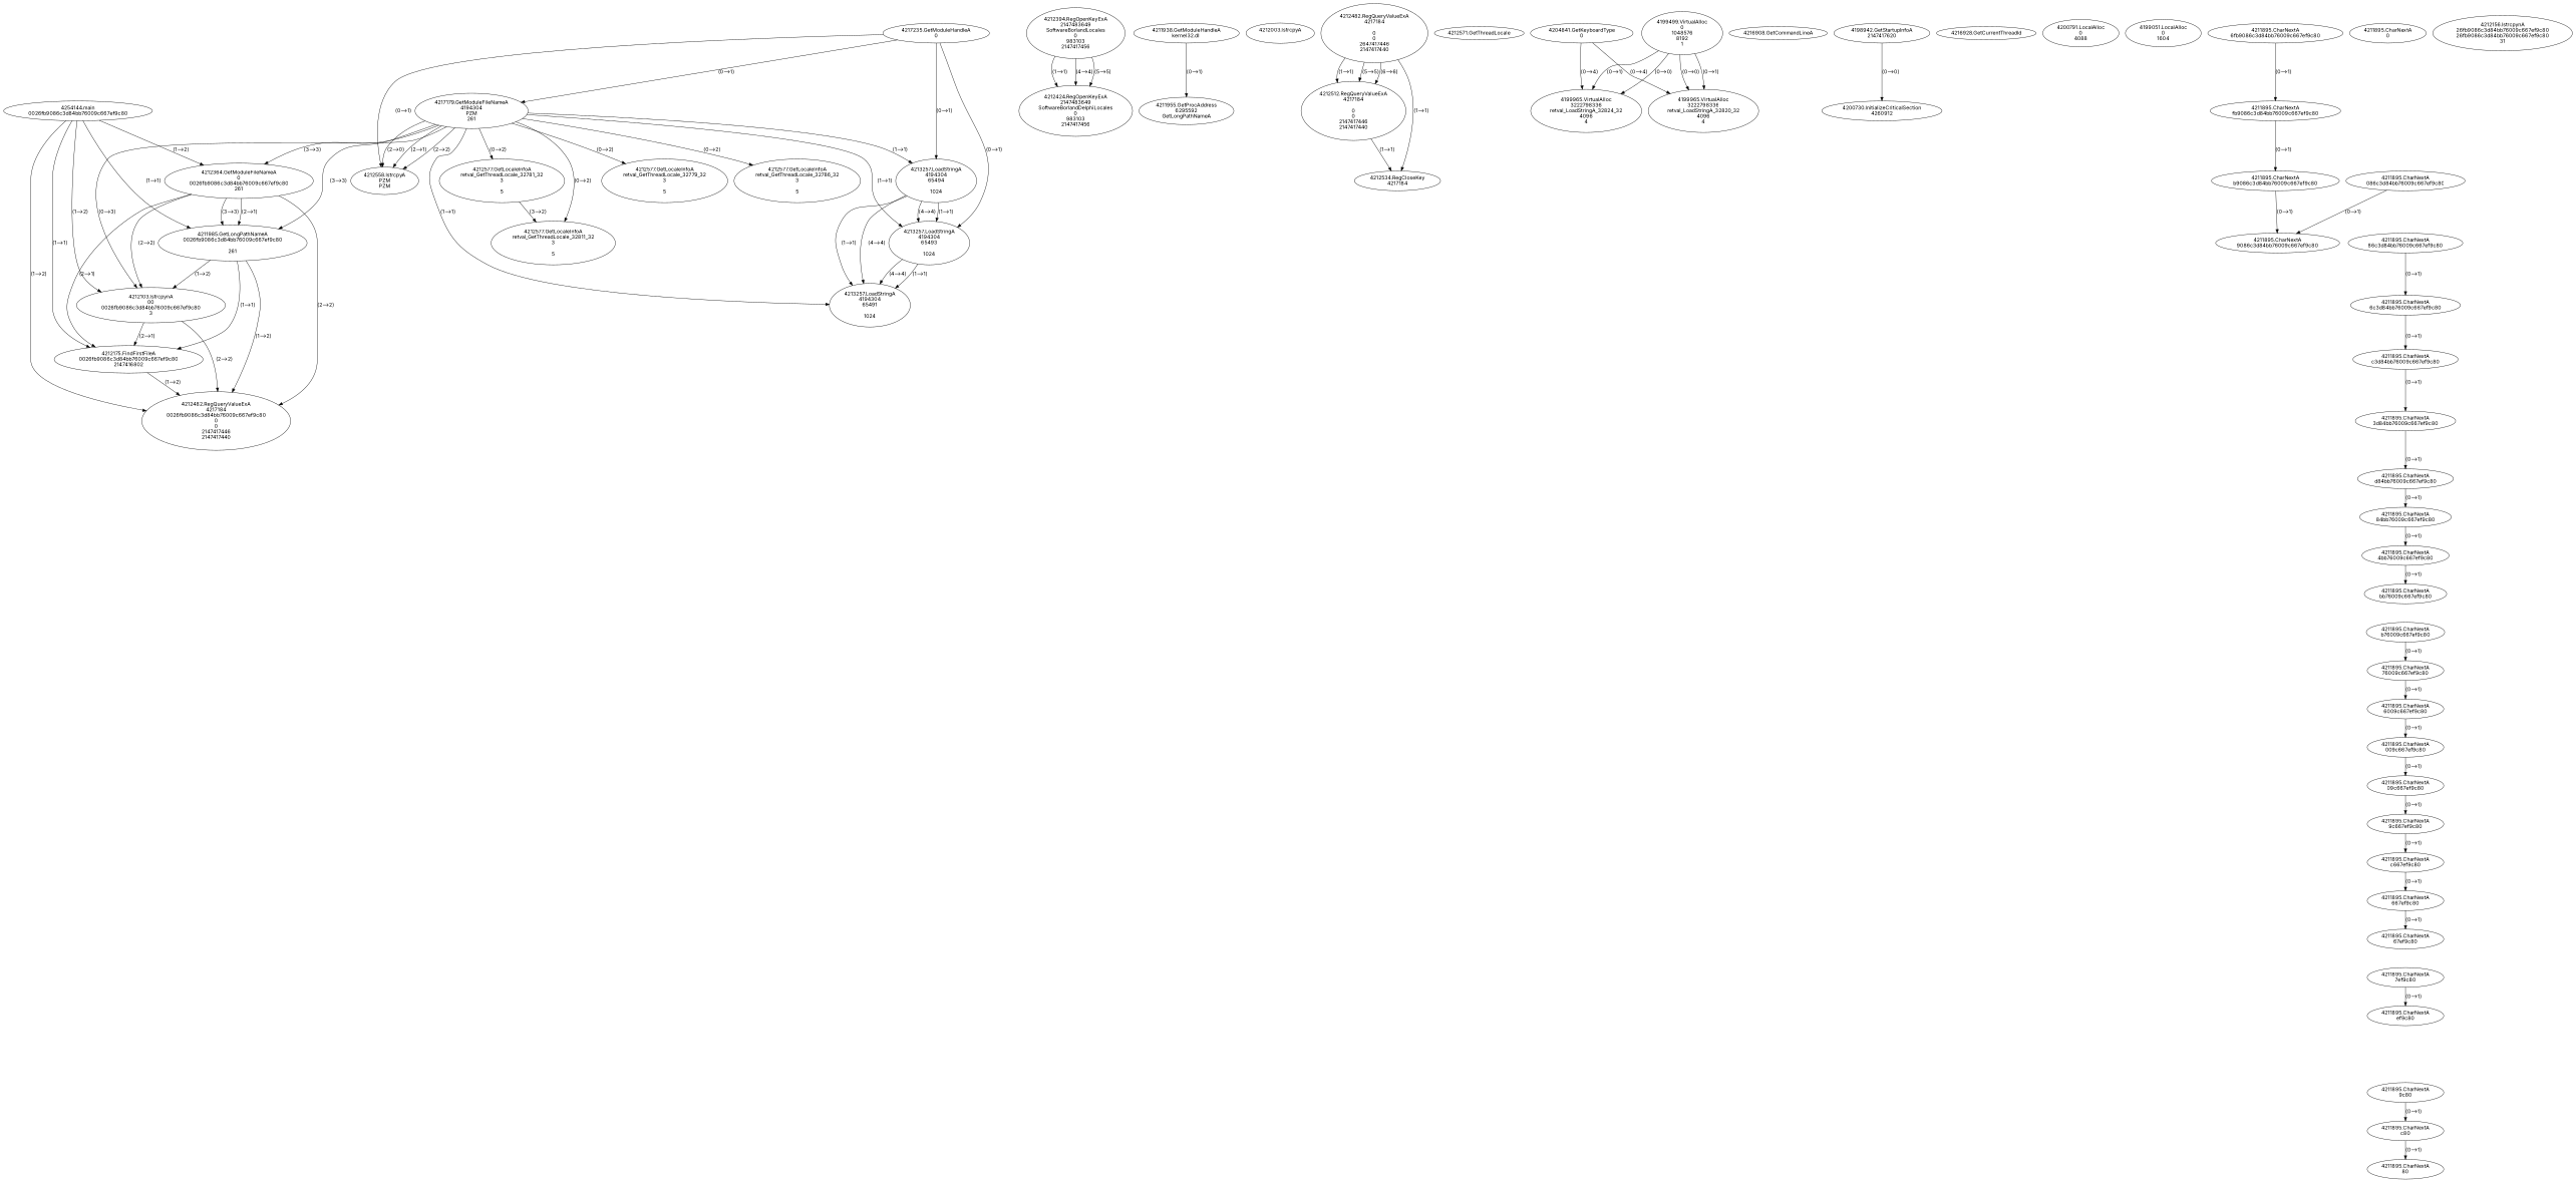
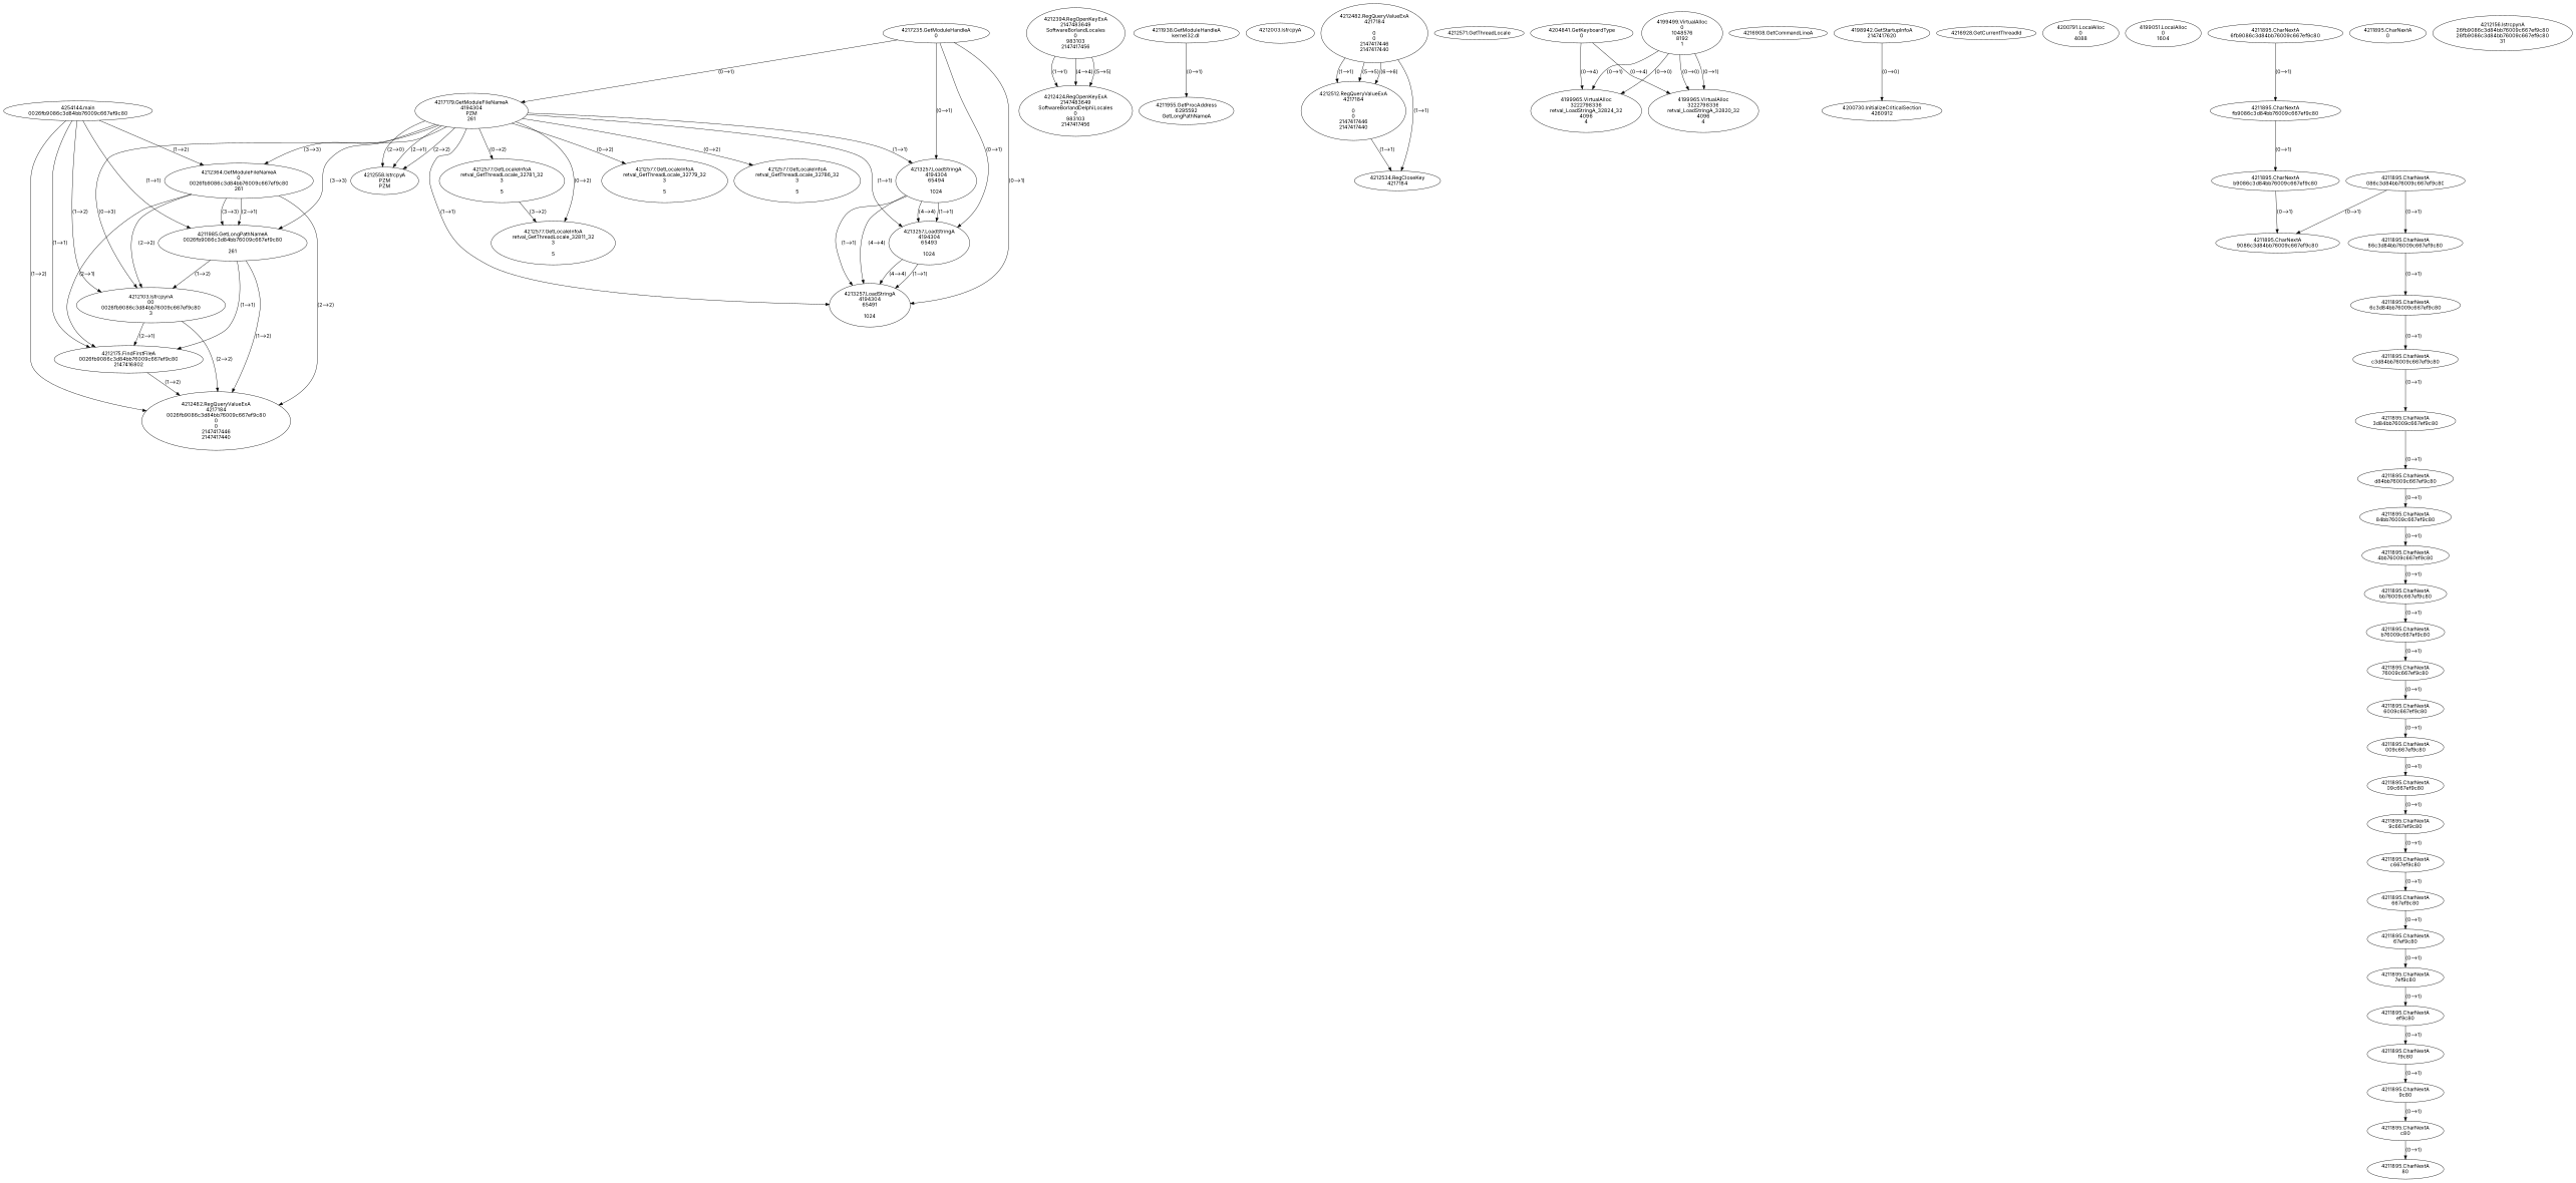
  digraph {
    fontname=Inter
    node [fontname=Inter]
    edge [fontname=Inter]
    n1 [label="4254144.main\n0026fb9086c3d84bb76009c667ef9c80"]
    n2 [label="4212364.GetModuleFileNameA\n0\n0026fb9086c3d84bb76009c667ef9c80\n261"]
    n3 [label="4211985.GetLongPathNameA\n0026fb9086c3d84bb76009c667ef9c80\n\n261"]
    n4 [label="4212103.lstrcpynA\n00\n0026fb9086c3d84bb76009c667ef9c80\n3"]
    n5 [label="4212175.FindFirstFileA\n0026fb9086c3d84bb76009c667ef9c80\n2147416802"]
    n6 [label="4212482.RegQueryValueExA\n4217184\n0026fb9086c3d84bb76009c667ef9c80\n0\n0\n2147417446\n2147417440"]
    n7 [label="4217235.GetModuleHandleA\n0"]
    n8 [label="4217179.GetModuleFileNameA\n4194304\nPZM\n261"]
    n9 [label="4213257.LoadStringA\n4194304\n65494\n\n1024"]
    n10 [label="4213257.LoadStringA\n4194304\n65493\n\n1024"]
    n11 [label="4213257.LoadStringA\n4194304\n65491\n\n1024"]
    n12 [label="4212558.lstrcpyA\nPZM\nPZM"]
    n13 [label="4212577.GetLocaleInfoA\nretval_GetThreadLocale_32781_32\n3\n\n5"]
    n14 [label="4212577.GetLocaleInfoA\nretval_GetThreadLocale_32779_32\n3\n\n5"]
    n15 [label="4212577.GetLocaleInfoA\nretval_GetThreadLocale_32786_32\n3\n\n5"]
    n16 [label="4212577.GetLocaleInfoA\nretval_GetThreadLocale_32811_32\n3\n\n5"]
    n17 [label="4212394.RegOpenKeyExA\n2147483649\nSoftware\Borland\Locales\n0\n983103\n2147417456"]
    n18 [label="4212424.RegOpenKeyExA\n2147483649\nSoftware\Borland\Delphi\Locales\n0\n983103\n2147417456"]
    n19 [label="4211938.GetModuleHandleA\nkernel32.dll"]
    n20 [label="4211955.GetProcAddress\n6295592\nGetLongPathNameA"]
    n21 [label="4212003.lstrcpyA\n\n"]
-   n22 [label="4212482.RegQueryValueExA\n4217184\n\n0\n0\n2647417446\n2147417440"]
+   n22 [label="4212482.RegQueryValueExA\n4217184\n\n0\n0\n2147417446\n2147417440"]
    n23 [label="4212512.RegQueryValueExA\n4217184\n\n0\n0\n2147417446\n2147417440"]
    n24 [label="4212534.RegCloseKey\n4217184"]
    n25 [label="4212571.GetThreadLocale\n"]
    n26 [label="4204841.GetKeyboardType\n0"]
    n27 [label="4199965.VirtualAlloc\n3222798336\nretval_LoadStringA_32820_32\n4096\n4"]
    n28 [label="4199965.VirtualAlloc\n3222798336\nretval_LoadStringA_32824_32\n4096\n4"]
    n29 [label="4216908.GetCommandLineA\n"]
    n30 [label="4198942.GetStartupInfoA\n2147417620"]
    n31 [label="4200730.InitializeCriticalSection\n4260912"]
    n32 [label="4216928.GetCurrentThreadId\n"]
    n33 [label="4200791.LocalAlloc\n0\n4088"]
    n34 [label="4199499.VirtualAlloc\n0\n1048576\n8192\n1"]
    n35 [label="4199051.LocalAlloc\n0\n1604"]
    n36 [label="4211895.CharNextA\n6fb9086c3d84bb76009c667ef9c80"]
    n37 [label="4211895.CharNextA\nfb9086c3d84bb76009c667ef9c80"]
    n38 [label="4211895.CharNextA\nb9086c3d84bb76009c667ef9c80"]
    n39 [label="4211895.CharNextA\n9086c3d84bb76009c667ef9c80"]
    n40 [label="4211895.CharNextA\n086c3d84bb76009c667ef9c80"]
    n41 [label="4211895.CharNextA\n86c3d84bb76009c667ef9c80"]
    n42 [label="4211895.CharNextA\n6c3d84bb76009c667ef9c80"]
    n43 [label="4211895.CharNextA\nc3d84bb76009c667ef9c80"]
    n44 [label="4211895.CharNextA\n3d84bb76009c667ef9c80"]
    n45 [label="4211895.CharNextA\nd84bb76009c667ef9c80"]
    n46 [label="4211895.CharNextA\n84bb76009c667ef9c80"]
    n47 [label="4211895.CharNextA\n4bb76009c667ef9c80"]
    n48 [label="4211895.CharNextA\nbb76009c667ef9c80"]
    n49 [label="4211895.CharNextA\nb76009c667ef9c80"]
    n50 [label="4211895.CharNextA\n76009c667ef9c80"]
    n51 [label="4211895.CharNextA\n6009c667ef9c80"]
    n52 [label="4211895.CharNextA\n009c667ef9c80"]
    n53 [label="4211895.CharNextA\n09c667ef9c80"]
    n54 [label="4211895.CharNextA\n9c667ef9c80"]
    n55 [label="4211895.CharNextA\nc667ef9c80"]
    n56 [label="4211895.CharNextA\n667ef9c80"]
    n57 [label="4211895.CharNextA\n67ef9c80"]
    n58 [label="4211895.CharNextA\n7ef9c80"]
    n59 [label="4211895.CharNextA\nef9c80"]
+   n60 [label="4211895.CharNextA\nf9c80"]
    n61 [label="4211895.CharNextA\n9c80"]
    n62 [label="4211895.CharNextA\nc80"]
    n63 [label="4211895.CharNextA\n80"]
    n64 [label="4211895.CharNextA\n0"]
    n65 [label="4212156.lstrcpynA\n26fb9086c3d84bb76009c667ef9c80\n26fb9086c3d84bb76009c667ef9c80\n31"]
    n1 -> n2 [label="(1-->2)"]
    n1 -> n3 [label="(1-->1)"]
    n1 -> n4 [label="(1-->2)"]
    n1 -> n5 [label="(1-->1)"]
    n1 -> n6 [label="(1-->2)"]
    n2 -> n3 [label="(2-->1)"]
    n2 -> n3 [label="(3-->3)"]
    n2 -> n4 [label="(2-->2)"]
    n2 -> n5 [label="(2-->1)"]
    n2 -> n6 [label="(2-->2)"]
    n3 -> n4 [label="(1-->2)"]
    n3 -> n5 [label="(1-->1)"]
    n3 -> n6 [label="(1-->2)"]
    n4 -> n5 [label="(2-->1)"]
    n4 -> n6 [label="(2-->2)"]
    n5 -> n6 [label="(1-->2)"]
    n7 -> n8 [label="(0-->1)"]
    n7 -> n9 [label="(0-->1)"]
    n7 -> n10 [label="(0-->1)"]
-   n7 -> n12 [label="(0-->1)"]
+   n7 -> n11 [label="(0-->1)"]
    n8 -> n2 [label="(3-->3)"]
    n8 -> n3 [label="(3-->3)"]
    n8 -> n4 [label="(0-->3)"]
    n8 -> n9 [label="(1-->1)"]
    n8 -> n10 [label="(1-->1)"]
    n8 -> n11 [label="(1-->1)"]
    n8 -> n12 [label="(2-->1)"]
    n8 -> n12 [label="(2-->2)"]
    n8 -> n12 [label="(2-->0)"]
    n8 -> n13 [label="(0-->2)"]
    n8 -> n14 [label="(0-->2)"]
    n8 -> n15 [label="(0-->2)"]
    n8 -> n16 [label="(0-->2)"]
    n9 -> n10 [label="(1-->1)"]
    n9 -> n10 [label="(4-->4)"]
    n9 -> n11 [label="(1-->1)"]
    n9 -> n11 [label="(4-->4)"]
    n10 -> n11 [label="(1-->1)"]
    n10 -> n11 [label="(4-->4)"]
    n13 -> n16 [label="(3-->2)"]
    n17 -> n18 [label="(1-->1)"]
    n17 -> n18 [label="(4-->4)"]
    n17 -> n18 [label="(5-->5)"]
    n19 -> n20 [label="(0-->1)"]
    n22 -> n23 [label="(1-->1)"]
    n22 -> n23 [label="(5-->5)"]
    n22 -> n23 [label="(6-->6)"]
    n22 -> n24 [label="(1-->1)"]
    n23 -> n24 [label="(1-->1)"]
    n26 -> n27 [label="(0-->4)"]
    n26 -> n28 [label="(0-->4)"]
    n30 -> n31 [label="(0-->0)"]
    n34 -> n27 [label="(0-->1)"]
    n34 -> n27 [label="(0-->0)"]
    n34 -> n28 [label="(0-->1)"]
    n34 -> n28 [label="(0-->0)"]
    n36 -> n37 [label="(0-->1)"]
    n37 -> n38 [label="(0-->1)"]
    n38 -> n39 [label="(0-->1)"]
    n40 -> n39 [label="(0-->1)"]
+   n40 -> n41 [label="(0-->1)"]
    n41 -> n42 [label="(0-->1)"]
    n42 -> n43 [label="(0-->1)"]
    n43 -> n44 [label="(0-->1)"]
    n44 -> n45 [label="(0-->1)"]
    n45 -> n46 [label="(0-->1)"]
    n46 -> n47 [label="(0-->1)"]
    n47 -> n48 [label="(0-->1)"]
+   n48 -> n49 [label="(0-->1)"]
    n49 -> n50 [label="(0-->1)"]
    n50 -> n51 [label="(0-->1)"]
    n51 -> n52 [label="(0-->1)"]
    n52 -> n53 [label="(0-->1)"]
    n53 -> n54 [label="(0-->1)"]
    n54 -> n55 [label="(0-->1)"]
    n55 -> n56 [label="(0-->1)"]
    n56 -> n57 [label="(0-->1)"]
+   n57 -> n58 [label="(0-->1)"]
    n58 -> n59 [label="(0-->1)"]
+   n59 -> n60 [label="(0-->1)"]
+   n60 -> n61 [label="(0-->1)"]
    n61 -> n62 [label="(0-->1)"]
    n62 -> n63 [label="(0-->1)"]
  }
